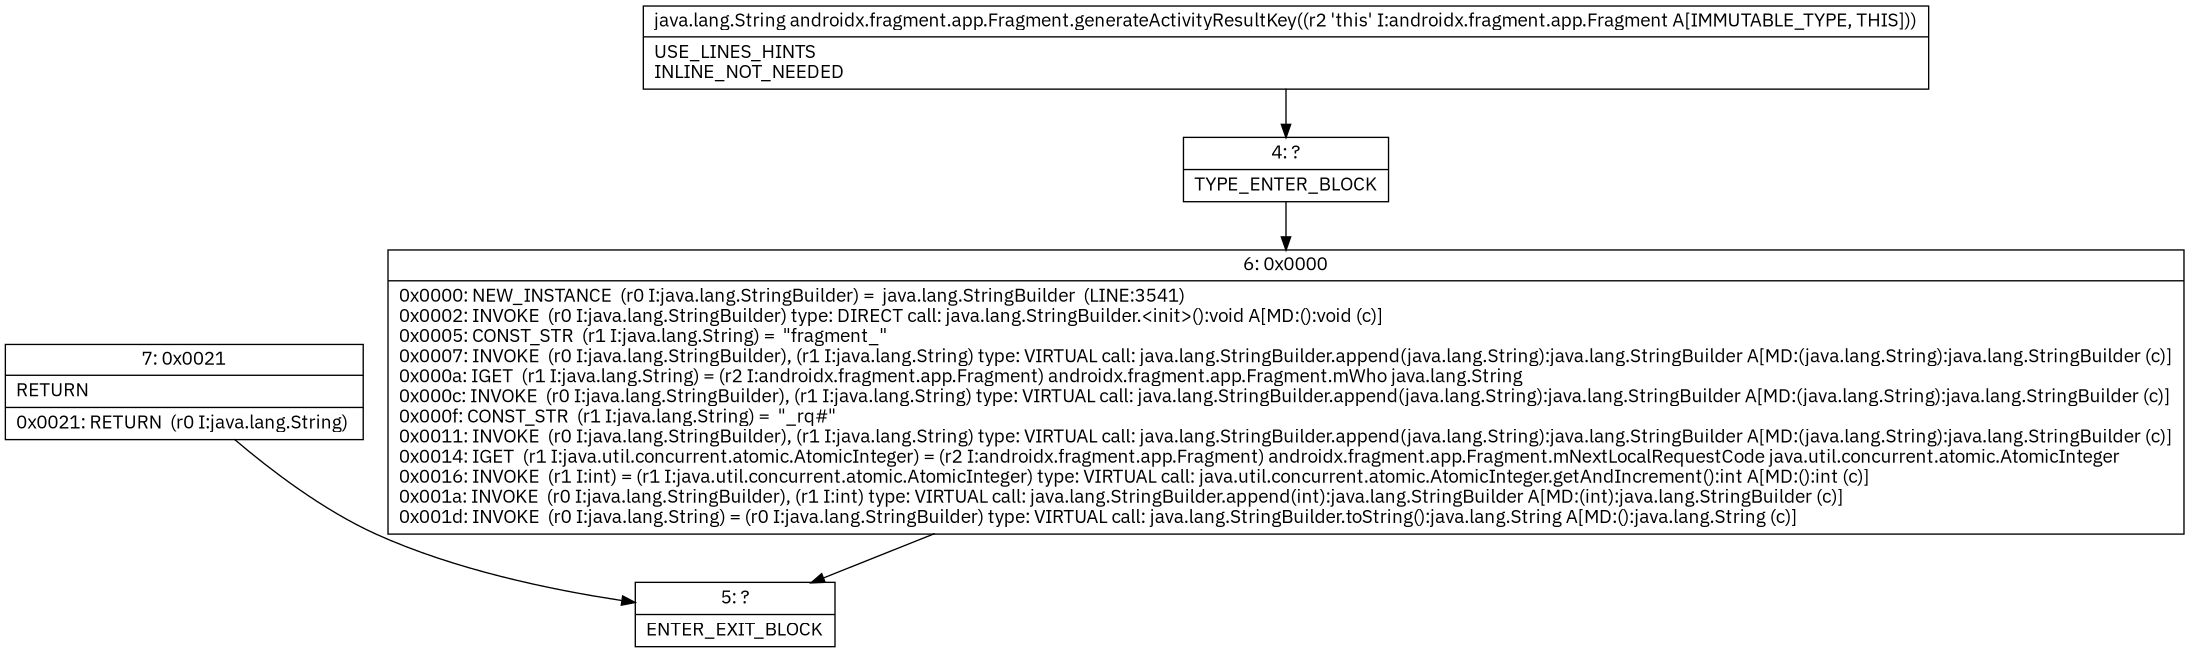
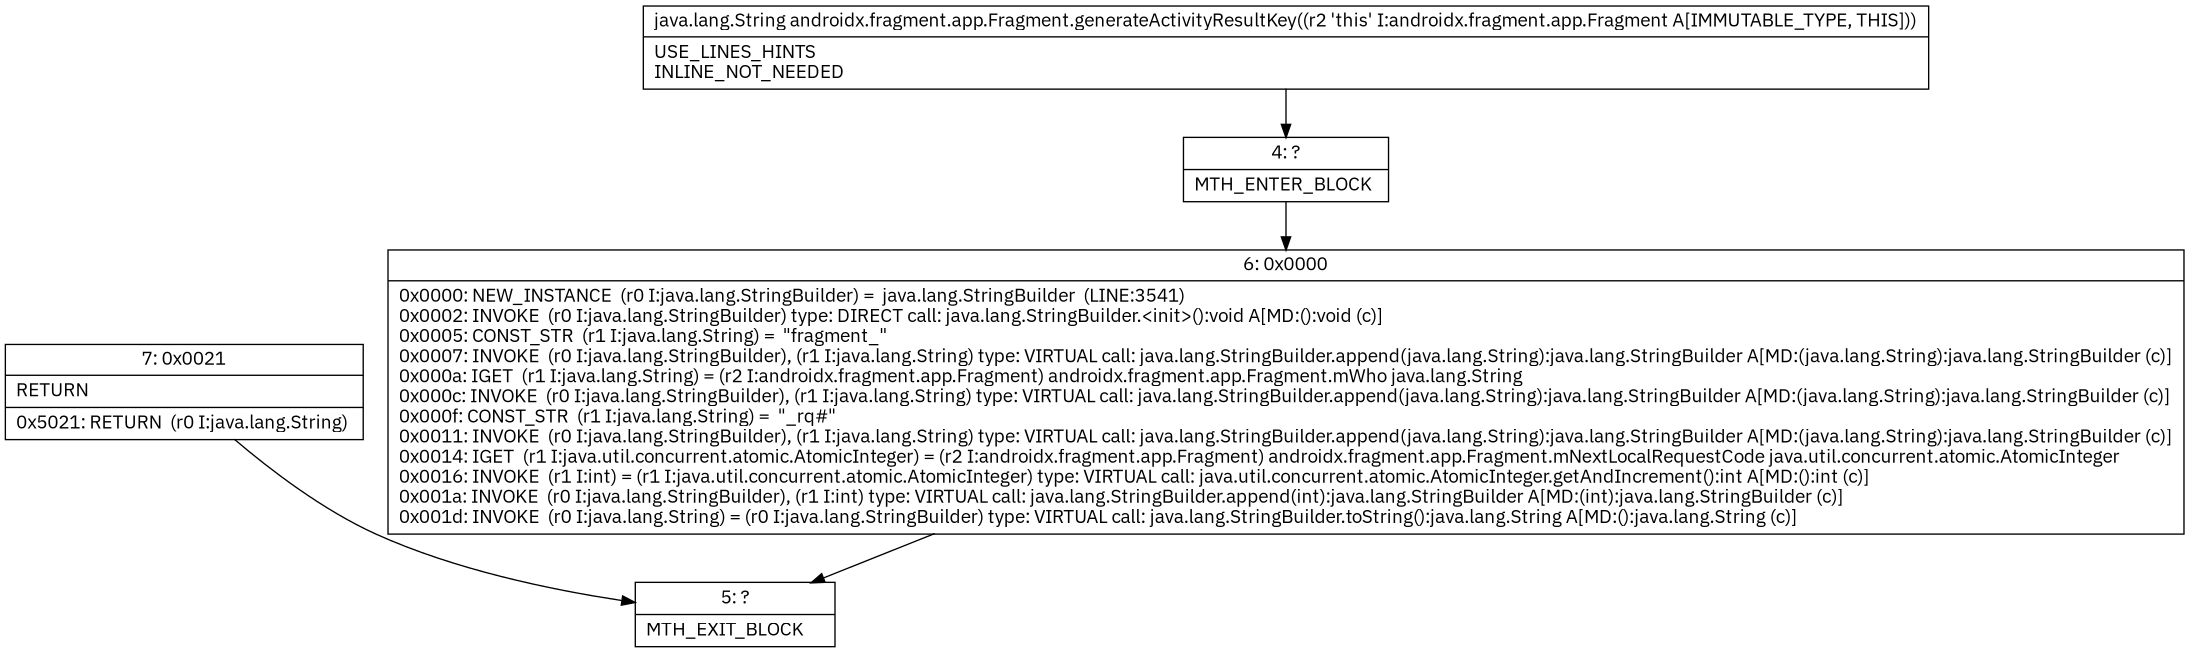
  digraph {
    fontname="IBM Plex Sans"
    node [fontname="IBM Plex Sans" shape=record]
    edge [fontname="IBM Plex Sans"]
-   n1 [label="{4\:\ ?|TYPE_ENTER_BLOCK\l}"]
+   n1 [label="{4\:\ ?|MTH_ENTER_BLOCK\l}"]
    n2 [label="{6\:\ 0x0000|0x0000: NEW_INSTANCE  (r0 I:java.lang.StringBuilder) =  java.lang.StringBuilder  (LINE:3541)\l0x0002: INVOKE  (r0 I:java.lang.StringBuilder) type: DIRECT call: java.lang.StringBuilder.\<init\>():void A[MD:():void (c)]\l0x0005: CONST_STR  (r1 I:java.lang.String) =  \"fragment_\" \l0x0007: INVOKE  (r0 I:java.lang.StringBuilder), (r1 I:java.lang.String) type: VIRTUAL call: java.lang.StringBuilder.append(java.lang.String):java.lang.StringBuilder A[MD:(java.lang.String):java.lang.StringBuilder (c)]\l0x000a: IGET  (r1 I:java.lang.String) = (r2 I:androidx.fragment.app.Fragment) androidx.fragment.app.Fragment.mWho java.lang.String \l0x000c: INVOKE  (r0 I:java.lang.StringBuilder), (r1 I:java.lang.String) type: VIRTUAL call: java.lang.StringBuilder.append(java.lang.String):java.lang.StringBuilder A[MD:(java.lang.String):java.lang.StringBuilder (c)]\l0x000f: CONST_STR  (r1 I:java.lang.String) =  \"_rq#\" \l0x0011: INVOKE  (r0 I:java.lang.StringBuilder), (r1 I:java.lang.String) type: VIRTUAL call: java.lang.StringBuilder.append(java.lang.String):java.lang.StringBuilder A[MD:(java.lang.String):java.lang.StringBuilder (c)]\l0x0014: IGET  (r1 I:java.util.concurrent.atomic.AtomicInteger) = (r2 I:androidx.fragment.app.Fragment) androidx.fragment.app.Fragment.mNextLocalRequestCode java.util.concurrent.atomic.AtomicInteger \l0x0016: INVOKE  (r1 I:int) = (r1 I:java.util.concurrent.atomic.AtomicInteger) type: VIRTUAL call: java.util.concurrent.atomic.AtomicInteger.getAndIncrement():int A[MD:():int (c)]\l0x001a: INVOKE  (r0 I:java.lang.StringBuilder), (r1 I:int) type: VIRTUAL call: java.lang.StringBuilder.append(int):java.lang.StringBuilder A[MD:(int):java.lang.StringBuilder (c)]\l0x001d: INVOKE  (r0 I:java.lang.String) = (r0 I:java.lang.StringBuilder) type: VIRTUAL call: java.lang.StringBuilder.toString():java.lang.String A[MD:():java.lang.String (c)]\l}"]
-   n3 [label="{5\:\ ?|ENTER_EXIT_BLOCK\l}"]
-   n4 [label="{7\:\ 0x0021|RETURN\l|0x0021: RETURN  (r0 I:java.lang.String) \l}"]
+   n3 [label="{5\:\ ?|MTH_EXIT_BLOCK\l}"]
+   n4 [label="{7\:\ 0x0021|RETURN\l|0x5021: RETURN  (r0 I:java.lang.String) \l}"]
    n5 [label="{java.lang.String androidx.fragment.app.Fragment.generateActivityResultKey((r2 'this' I:androidx.fragment.app.Fragment A[IMMUTABLE_TYPE, THIS]))  | USE_LINES_HINTS\lINLINE_NOT_NEEDED\l}"]
    n1 -> n2
    n2 -> n3
    n4 -> n3
    n5 -> n1
  }
